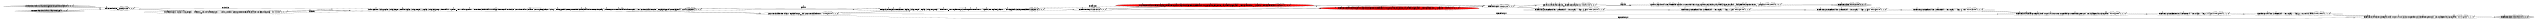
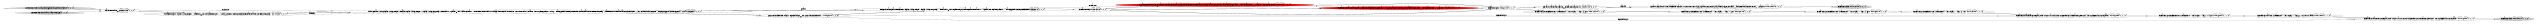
  digraph {
    rankdir=LR
    node [fillcolor=white shape=ellipse style=filled]
    edge [style=bold]
    n1 [fillcolor=lightgray label="testHarness.close()@@@11@@@['0', '0', '1']"]
    n2 [fillcolor=red label="testHarness.initializeState(OperatorSnapshotUtil.getResourceFilename(\"win-op-migration-test-session-with-stateful-trigger-flink\" + testMigrateVersion + \"-snapshot\"))@@@9@@@['0', '1', '0']"]
    n3 [label="testHarness.open()@@@8@@@['1', '1', '1']"]
    n4 [label="OperatorSubtaskState snapshot = testHarness.snapshot(0,0)@@@9@@@['0', '0', '1']"]
    n5 [label="testHarness.processElement(new StreamRecord<>(new Tuple2<>(\"key1\",3),2500))@@@11@@@['1', '1', '0']"]
    n6 [label="OperatorSnapshotUtil.writeStateHandle(snapshot,\"src/test/resources/win-op-migration-test-session-with-stateful-trigger-mint-flink\" + flinkGenerateSavepointVersion + \"-snapshot\")@@@10@@@['0', '0', '1']"]
    n7 [label="testHarness.processElement(new StreamRecord<>(new Tuple2<>(\"key1\",2),6500))@@@13@@@['1', '1', '0']"]
    n8 [label="testHarness.processElement(new StreamRecord<>(new Tuple2<>(\"key1\",3),7000))@@@14@@@['1', '1', '0']"]
    n9 [label="TestHarnessUtil.assertOutputEqualsSorted(\"Output was not correct.\",expectedOutput,testHarness.getOutput(),new Tuple3ResultSortComparator())@@@15@@@['1', '1', '0']"]
    n10 [fillcolor=lightgray label="testHarness.close()@@@19@@@['1', '1', '0']"]
    n11 [fillcolor=red label="MigrationTestUtil.restoreFromSnapshot(testHarness,OperatorSnapshotUtil.getResourceFilename(\"win-op-migration-test-session-with-stateful-trigger-flink\" + testMigrateVersion + \"-snapshot\"),testMigrateVersion)@@@9@@@['1', '0', '0']"]
    n12 [label="testHarness.processElement(new StreamRecord<>(new Tuple2<>(\"key1\",1),6000))@@@12@@@['1', '1', '0']"]
    n13 [label="testHarness.processElement(new StreamRecord<>(new Tuple2<>(\"key1\",10),4500))@@@16@@@['1', '1', '0']"]
    n14 [label="testHarness.setup()@@@7@@@['1', '1', '1']"]
    n15 [label="final int sessionSize = 3@@@3@@@['1', '1', '1']"]
    n16 [label="WindowOperator<String,Tuple2<String,Integer>,Iterable<Tuple2<String,Integer>>,Tuple3<String,Long,Long>,TimeWindow> operator = new WindowOperator<>(EventTimeSessionWindows.withGap(Time.seconds(sessionSize)),new TimeWindow.Serializer(),new TupleKeySelector<String>(),BasicTypeInfo.STRING_TYPE_INFO.createSerializer(new ExecutionConfig()),stateDesc,new InternalIterableWindowFunction<>(new SessionWindowFunction()),PurgingTrigger.of(CountTrigger.of(4)),0,null)@@@5@@@['1', '1', '1']"]
    n17 [label="ListStateDescriptor<Tuple2<String,Integer>> stateDesc = new ListStateDescriptor<>(\"window-contents\",STRING_INT_TUPLE.createSerializer(new ExecutionConfig()))@@@4@@@['1', '1', '1']"]
    n18 [label="OneInputStreamOperatorTestHarness<Tuple2<String,Integer>,Tuple3<String,Long,Long>> testHarness = new KeyedOneInputStreamOperatorTestHarness<>(operator,new TupleKeySelector<>(),BasicTypeInfo.STRING_TYPE_INFO)@@@6@@@['1', '1', '1']"]
    n19 [label="ConcurrentLinkedQueue<Object> expectedOutput = new ConcurrentLinkedQueue<>()@@@6@@@['1', '1', '0']"]
    n20 [fillcolor=lightgray label="writeSessionWindowsWithCountTriggerInMintConditionSnapshot['0', '0', '1']" shape=diamond]
    n21 [label="expectedOutput.add(new StreamRecord<>(new Tuple3<>(\"key1-22\",10L,10000L),9999L))@@@17@@@['1', '1', '0']"]
    n22 [label="TestHarnessUtil.assertOutputEqualsSorted(\"Output was not correct.\",expectedOutput,testHarness.getOutput(),new Tuple3ResultSortComparator())@@@18@@@['1', '1', '0']"]
    n23 [fillcolor=lightgray label="testRestoreSessionWindowsWithCountTrigger['0', '1', '0']" shape=diamond]
    n2 -> n3
    n3 -> n4
    n3 -> n5
    n4 -> n6
    n4 -> n6 [label=snapshot style=solid]
    n5 -> n12
    n6 -> n1
    n7 -> n8
    n8 -> n9
    n9 -> n13
    n11 -> n2 [label=0 style=dashed]
    n11 -> n3
    n12 -> n7
    n13 -> n21
    n14 -> n2
+   n14 -> n3
    n14 -> n11
    n15 -> n16 [label=sessionSize style=solid]
    n15 -> n17
    n16 -> n18 [label=operator style=solid]
    n16 -> n18
    n16 -> n19
    n17 -> n16 [label=stateDesc style=solid]
    n17 -> n16
    n18 -> n11 [label=testHarness style=solid]
    n18 -> n14
    n19 -> n9 [label=expectedOutput style=solid]
    n19 -> n18
    n19 -> n22 [label=expectedOutput style=solid]
    n20 -> n15
    n21 -> n22
    n22 -> n10
    n23 -> n15 [style=solid]
  }
